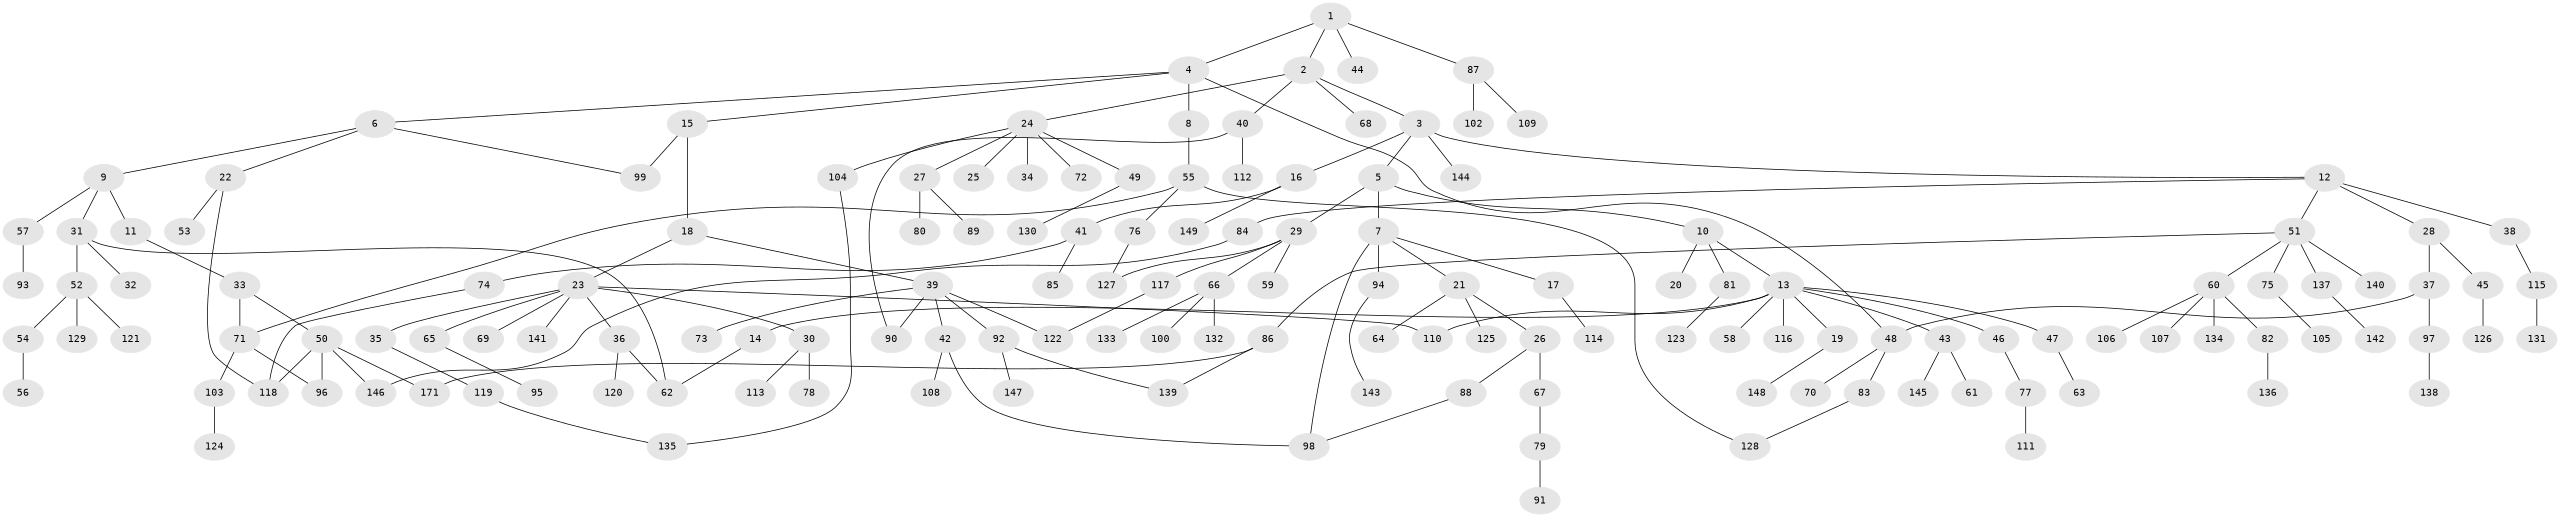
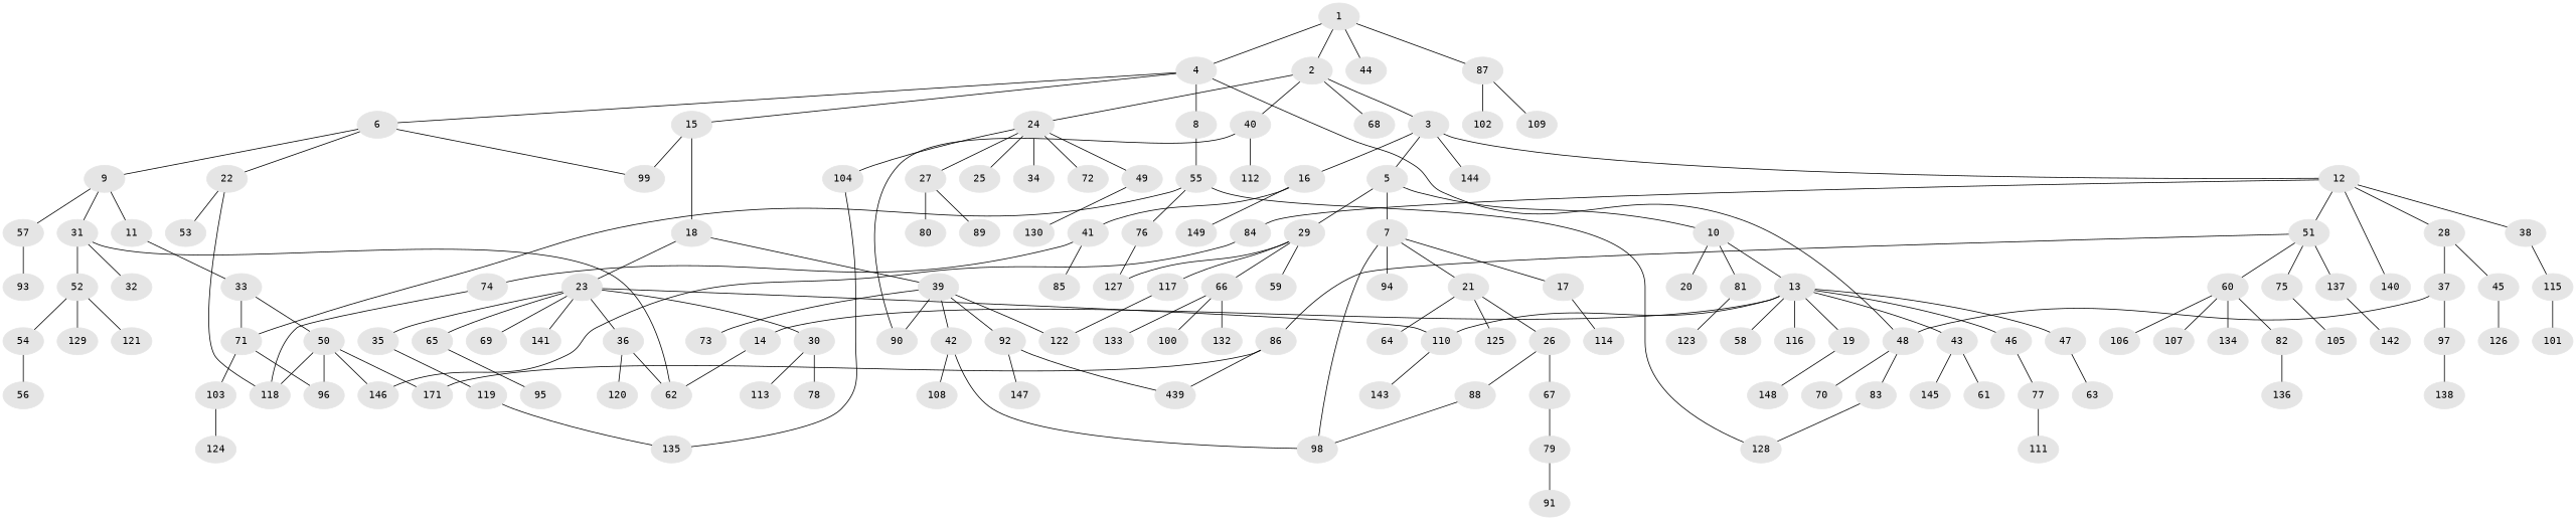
  graph {
    fontname="DejaVu Sans Mono"
    node [color=gray90 fontname="DejaVu Sans Mono" style=filled]
    edge [fontname="DejaVu Sans Mono"]
    1
    2
    4
    44
    87
    3
    24
    40
    68
    6
    8
    15
    48
    102
    109
    5
    12
    16
    144
    25
    27
    34
    49
    72
    104
    90
    112
    7
    10
    29
    28
    38
    51
    84
    140
    41
    149
    9
    22
    99
    55
    18
    70
    83
    17
    21
    94
    98
    13
    20
    81
    59
    66
    117
    127
    11
    31
    57
    53
    118
    114
    26
    64
    125
    71
    76
    128
    33
    62
    32
    52
    14
    19
    43
    46
    47
    58
    110
    116
    123
    50
    37
    45
    115
    60
    75
    86
    137
    146
    148
    61
    145
    77
    63
    143
    23
    39
    74
    85
    30
    35
    36
    65
    69
    141
    42
    73
    92
    122
    67
    88
    78
    113
    119
    120
    95
    80
    89
    130
    135
    79
    97
    126
    100
    132
    133
    54
    121
    129
    93
    96
    n132 [label=171]
    103
    138
-   131
+   131 [label=101]
    108
-   139
+   139 [label=439]
    147
    111
    82
    106
    107
    134
    105
    142
    56
    136
    91
    124
    1 -- 2
    1 -- 4
    1 -- 44
    1 -- 87
    2 -- 3
    2 -- 24
    2 -- 40
    2 -- 68
    4 -- 6
    4 -- 8
    4 -- 15
    4 -- 48
    87 -- 102
    87 -- 109
    3 -- 5
    3 -- 12
    3 -- 16
    3 -- 144
    24 -- 25
    24 -- 27
    24 -- 34
    24 -- 49
    24 -- 72
    24 -- 104
    40 -- 90
    40 -- 112
    6 -- 9
    6 -- 22
    6 -- 99
    8 -- 55
    15 -- 99
    15 -- 18
    48 -- 70
    48 -- 83
    5 -- 7
    5 -- 10
    5 -- 29
    12 -- 28
    12 -- 38
    12 -- 51
    12 -- 84
-   51 -- 140
+   12 -- 140
    16 -- 41
    16 -- 149
    27 -- 80
    27 -- 89
    49 -- 130
    104 -- 135
    7 -- 17
    7 -- 21
    7 -- 94
    7 -- 98
    10 -- 13
    10 -- 20
    10 -- 81
    29 -- 59
    29 -- 66
    29 -- 117
    29 -- 127
    28 -- 37
    28 -- 45
    38 -- 115
    51 -- 60
    51 -- 75
    51 -- 86
    51 -- 137
    84 -- 146
    41 -- 74
    41 -- 85
    9 -- 11
    9 -- 31
    9 -- 57
    22 -- 53
    22 -- 118
    55 -- 71
    55 -- 76
    55 -- 128
    18 -- 23
    18 -- 39
    83 -- 128
    17 -- 114
    21 -- 26
    21 -- 64
    21 -- 125
    13 -- 14
    13 -- 19
    13 -- 43
    13 -- 46
    13 -- 47
    13 -- 58
    13 -- 110
    13 -- 116
    81 -- 123
    66 -- 100
    66 -- 132
    66 -- 133
    117 -- 122
    11 -- 33
    31 -- 62
    31 -- 32
    31 -- 52
    57 -- 93
    26 -- 67
    26 -- 88
    71 -- 96
    71 -- 103
    76 -- 127
    33 -- 71
    33 -- 50
    52 -- 54
    52 -- 121
    52 -- 129
    14 -- 62
    19 -- 148
    43 -- 61
    43 -- 145
    46 -- 77
    47 -- 63
-   94 -- 143
+   110 -- 143
    50 -- 118
    50 -- 146
    50 -- 96
    50 -- n132
    37 -- 48
    37 -- 97
    45 -- 126
    115 -- 131
    60 -- 82
    60 -- 106
    60 -- 107
    60 -- 134
    75 -- 105
    86 -- n132
    86 -- 139
    137 -- 142
    77 -- 111
    23 -- 110
    23 -- 30
    23 -- 35
    23 -- 36
    23 -- 65
    23 -- 69
    23 -- 141
    39 -- 90
    39 -- 42
    39 -- 73
    39 -- 92
    39 -- 122
    74 -- 118
    30 -- 78
    30 -- 113
    35 -- 119
    36 -- 62
    36 -- 120
    65 -- 95
    42 -- 98
    42 -- 108
    92 -- 139
    92 -- 147
    67 -- 79
    88 -- 98
    119 -- 135
    79 -- 91
    97 -- 138
    54 -- 56
    103 -- 124
    82 -- 136
  }
